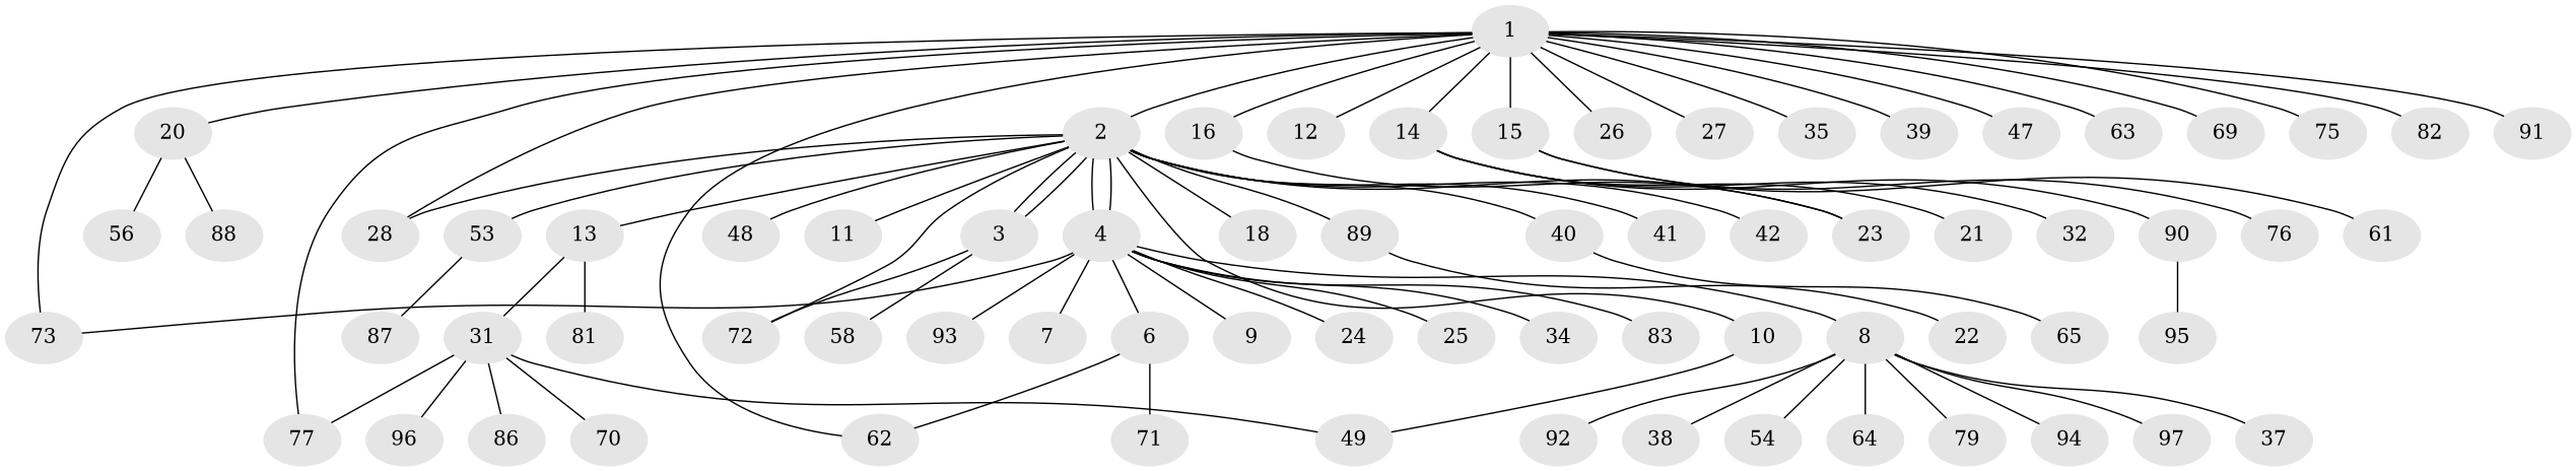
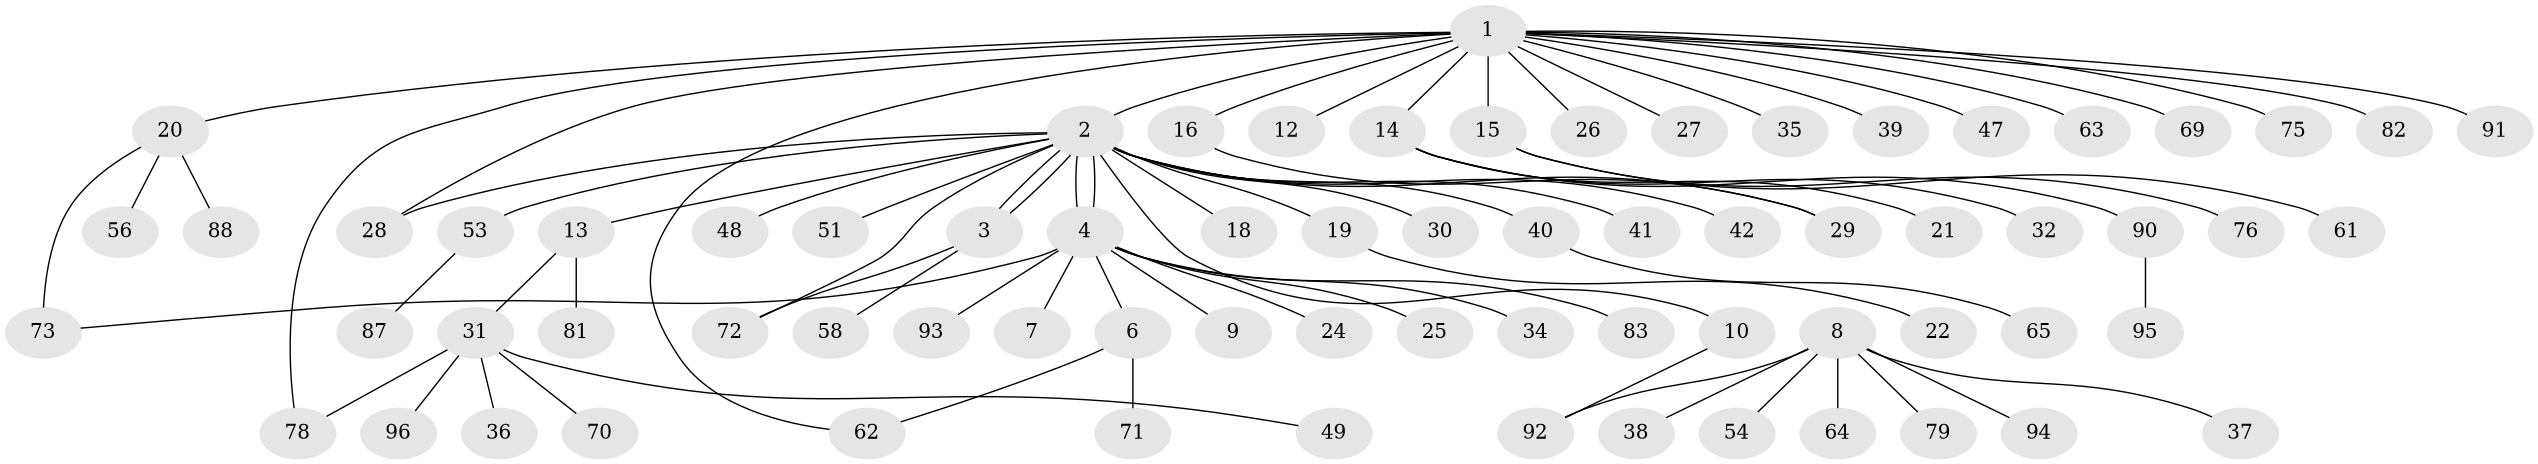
  graph {
    node [color=gray90 style=filled]
    1 [super="+5"]
    2 [super="+17"]
    12
    14 [super="+23"]
    15 [super="+89"]
    16
    20 [super="+44"]
    26
    27
    28
    35
    39
    47
    62 [super="+68"]
    63
    69
    73 [super="+86"]
    75
-   77
+   77 [label=78]
    82
    91
    3 [super="+74"]
    4 [super="+95"]
    10
    13 [super="+57"]
    18
-   19 [super="+50" label=89]
-   29 [super="+84" label=23]
+   19 [super="+50"]
+   29 [super="+84"]
+   30
    40 [super="+55"]
    41
    42 [super="+85"]
    48 [super="+66"]
-   51 [label=11]
+   51
    53
    72 [super="+78"]
    21 [super="+52"]
    32
    90
    61
    76
    n42 [label=56 super="+60"]
    88
    58
    6
    7 [super="+67"]
    8 [super="+11"]
    9 [super="+43"]
    24 [super="+33"]
    25
    34
    83
    93
    49 [super="+56"]
    31 [super="+46"]
    81
    22
    65
    87
    71
    37
    38 [super="+45"]
    54
    64
    79
    92
    94
-   97
-   36 [label=86]
+   36
    70
    96
    n72 [label=95]
    1 -- 2 [weight=2]
    1 -- 12
    1 -- 14
    1 -- 15
    1 -- 16
    1 -- 20
    1 -- 26
    1 -- 27
    1 -- 28
    1 -- 35
    1 -- 39
    1 -- 47
    1 -- 62
    1 -- 63
    1 -- 69
-   1 -- 73
+   20 -- 73
    1 -- 75
    1 -- 77
    1 -- 82
    1 -- 91
    2 -- 28
    2 -- 3
    2 -- 3
    2 -- 4
    2 -- 4
    2 -- 10
    2 -- 13
    2 -- 18
    2 -- 19
    2 -- 29
+   2 -- 30
    2 -- 40
    2 -- 41
    2 -- 42
    2 -- 48
    2 -- 51
    2 -- 53
    2 -- 72
    14 -- 21
    14 -- 32
    14 -- 90
    15 -- 61
    15 -- 76
    16 -- 29
    20 -- n42
    20 -- 88
    3 -- 72
    3 -- 58
    4 -- 73
    4 -- 6
    4 -- 7
-   4 -- 8
    4 -- 9
    4 -- 24
    4 -- 25
    4 -- 34
    4 -- 83
    4 -- 93
-   10 -- 49
+   10 -- 92
    13 -- 31
    13 -- 81
    19 -- 22
    40 -- 65
    53 -- 87
    90 -- n72
    6 -- 62
    6 -- 71
    8 -- 37
    8 -- 38
    8 -- 54
    8 -- 64
    8 -- 79
    8 -- 92
    8 -- 94
-   8 -- 97
    31 -- 77
    31 -- 49
    31 -- 36
    31 -- 70
    31 -- 96
  }
